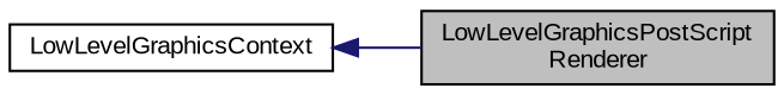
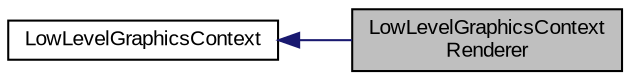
  digraph {
    rankdir=LR
    fontname="Liberation Sans"
    node [color=black fontname="Liberation Sans" fontsize=10 shape=record]
-   n1 [fillcolor=grey75 fontcolor=black height=0.2 label="LowLevelGraphicsPostScript\lRenderer" style=filled width=0.4]
+   n1 [fillcolor=grey75 fontcolor=black height=0.2 label="LowLevelGraphicsContext\lRenderer" style=filled width=0.4]
    n2 [height=0.2 label=LowLevelGraphicsContext width=0.4]
    n2 -> n1 [color=midnightblue dir=back fontname="Liberation Sans" fontsize=10 labelfontname=Helvetica labelfontsize=10 style=solid]
  }
